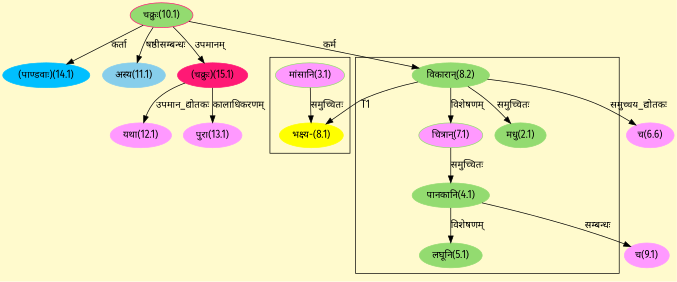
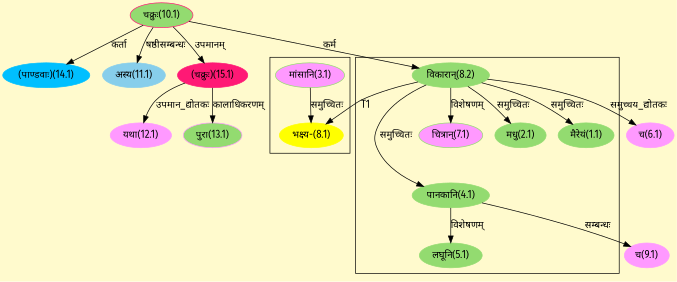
  digraph {
    bgcolor=lemonchiffon1
    compound=true
    fontname="Fira Sans"
    rankdir=BT
    node [color="#93DB70" fontname="Fira Sans" style=filled]
    edge [dir=back fontname="Fira Sans"]
+   n1 [label="मैरेयं(1.1)"]
    n2 [label="विकारान्(8.2)"]
    n3 [label="मधु(2.1)"]
    n4 [label="पानकानि(4.1)"]
    n5 [label="लघूनि(5.1)"]
    n6 [fillcolor="#FF99FF" label="चित्रान्(7.1)"]
    n7 [fillcolor="#FF99FF" label="मांसानि(3.1)"]
    n8 [color="#FFFF00" label="भक्ष्य-(8.1)"]
    n9 [color="#FF1975" fillcolor="#93DB70" label="चक्रुः(10.1)"]
-   n10 [color="#FF99FF" label="च(6.6)"]
+   n10 [color="#FF99FF" label="च(6.1)"]
    n11 [color="#FF99FF" label="च(9.1)"]
    n12 [color="#00BFFF" label="(पाण्डवाः)(14.1)"]
    n13 [color="#87CEEB" label="अस्य(11.1)"]
    n14 [color="#FF99FF" label="यथा(12.1)"]
    n15 [color="#FF1975" label="(चक्रुः)(15.1)"]
-   n16 [color="#FF99FF" label="पुरा(13.1)"]
+   n16 [color="#FF99FF" label="पुरा(13.1)" fillcolor="#93DB70"]
    subgraph cluster_1 {
+     n1
      n2
      n3
      n4
      n5
      n6
    }
    subgraph cluster_2 {
      n7
      n8
    }
+   n1 -> n2 [label="समुच्चितः"]
    n2 -> n9 [label="कर्म"]
    n3 -> n2 [label="समुच्चितः"]
-   n4 -> n6 [label="समुच्चितः"]
+   n4 -> n2 [label="समुच्चितः"]
    n5 -> n4 [label="विशेषणम्"]
    n6 -> n2 [label="विशेषणम्"]
    n8 -> n2 [label=T1]
    n8 -> n7 [label="समुच्चितः"]
    n10 -> n2 [label="समुच्चय_द्योतकः"]
    n11 -> n4 [label="सम्बन्धः"]
    n12 -> n9 [label="कर्ता"]
    n13 -> n9 [label="षष्ठीसम्बन्धः"]
    n14 -> n15 [label="उपमान_द्योतकः"]
    n15 -> n9 [label="उपमानम्"]
    n16 -> n15 [label="कालाधिकरणम्"]
  }
